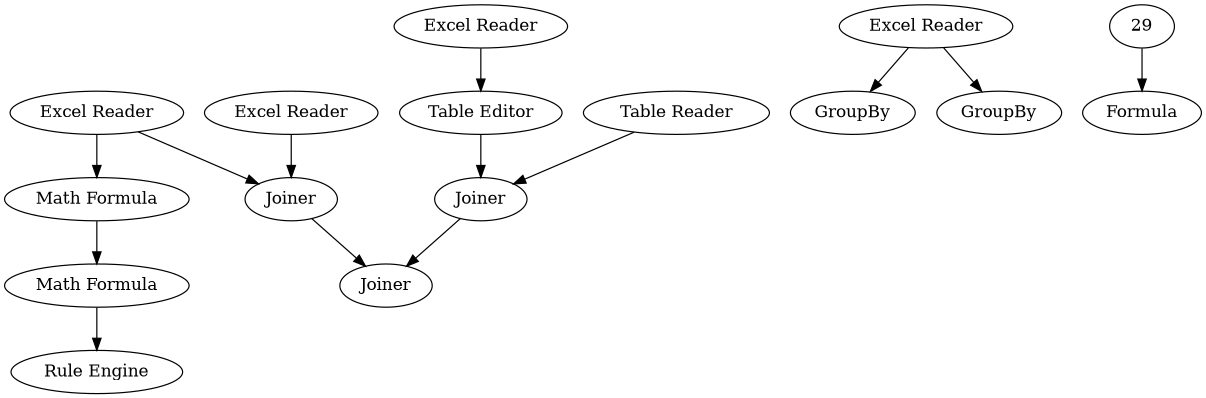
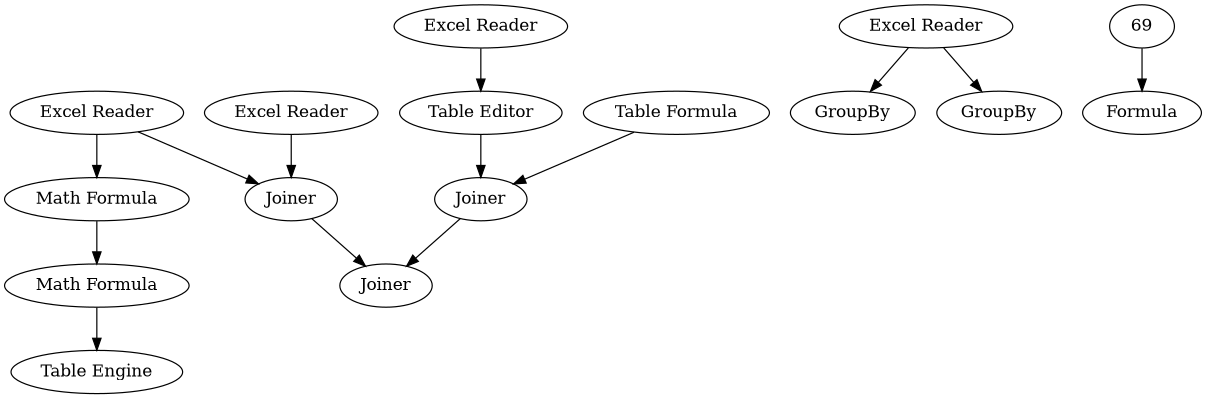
  digraph {
    rankdir=TB
    n1 [label="Excel Reader"]
    n2 [label="Math Formula"]
    n3 [label=Joiner]
    n4 [label="Math Formula"]
    n5 [label=Joiner]
    n6 [label="Excel Reader"]
    n7 [label=GroupBy]
    n8 [label=GroupBy]
    n9 [label="Table Editor"]
    n10 [label=Joiner]
    n11 [label=Formula]
-   n12 [label="Rule Engine"]
-   n13 [label="Table Reader"]
+   n12 [label="Table Engine"]
+   n13 [label="Table Formula"]
    n14 [label="Excel Reader"]
    n15 [label="Excel Reader"]
-   29
+   29 [label=69]
    n1 -> n2
    n1 -> n3
    n2 -> n4
    n3 -> n5
    n4 -> n12
    n6 -> n7
    n6 -> n8
    n9 -> n10
    n10 -> n5
    n13 -> n10
    n14 -> n3
    n15 -> n9
    29 -> n11
  }
